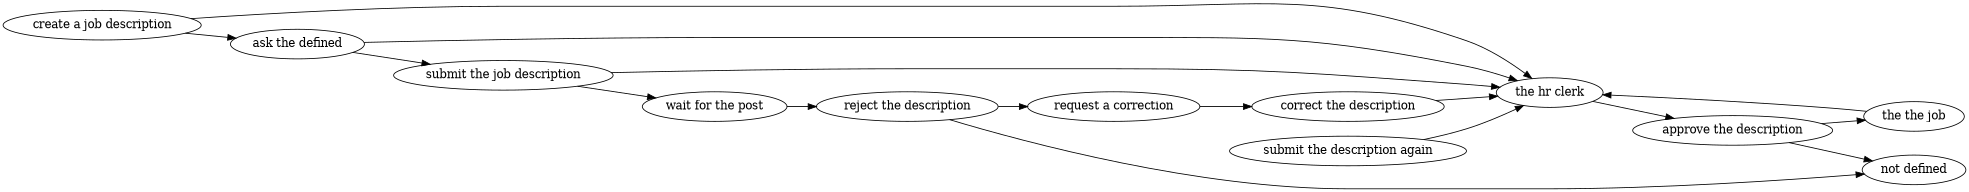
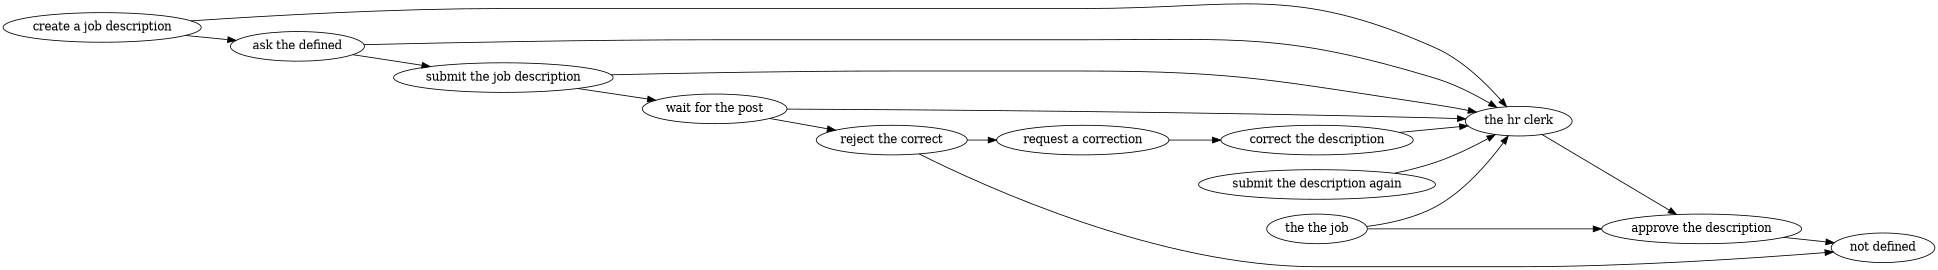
  strict digraph {
    rankdir=LR
    edge [attrs="{'type': 'actor performer', 'label': 'actor performer'}"]
    "create a job description" [attrs="{'type': 'Activity', 'label': 'create a job description'}"]
    n2 [attrs="{'type': 'Activity', 'label': 'ask the department'}" label="ask the defined"]
    "the hr clerk" [attrs="{'type': 'Actor', 'label': 'the hr clerk'}"]
    "submit the job description" [attrs="{'type': 'Activity', 'label': 'submit the job description'}"]
    "approve the description" [attrs="{'type': 'Activity', 'label': 'approve the description'}"]
    n6 [attrs="{'type': 'Activity', 'label': 'wait for the approval'}" label="wait for the post"]
-   "reject the description" [attrs="{'type': 'Activity', 'label': 'reject the description'}"]
+   "reject the description" [attrs="{'type': 'Activity', 'label': 'reject the description'}" label="reject the correct"]
    "request a correction" [attrs="{'type': 'Activity', 'label': 'request a correction'}"]
    "not defined" [attrs="{'type': 'Actor', 'label': 'not defined'}"]
    "correct the description" [attrs="{'type': 'Activity', 'label': 'correct the description'}"]
    "submit the description again" [attrs="{'type': 'Activity', 'label': 'submit the description again'}"]
    n12 [attrs="{'type': 'Activity', 'label': 'post the job'}" label="the the job"]
    "create a job description" -> n2 [attrs="{'type': 'flow', 'label': 'flow'}"]
    "create a job description" -> "the hr clerk"
    n2 -> "the hr clerk"
    n2 -> "submit the job description" [attrs="{'type': 'flow', 'label': 'flow'}"]
    "the hr clerk" -> "approve the description" [attrs="{'type': 'flow', 'label': 'flow'}"]
    "submit the job description" -> "the hr clerk"
    "submit the job description" -> n6 [attrs="{'type': 'flow', 'label': 'flow'}"]
    "approve the description" -> "not defined"
-   "approve the description" -> n12 [attrs="{'type': 'flow', 'label': 'flow'}"]
+   n12 -> "approve the description" [attrs="{'type': 'flow', 'label': 'flow'}"]
+   n6 -> "the hr clerk"
    n6 -> "reject the description" [attrs="{'type': 'flow', 'label': 'flow'}"]
    "reject the description" -> "request a correction" [attrs="{'type': 'flow', 'label': 'flow'}"]
    "reject the description" -> "not defined"
    "request a correction" -> "correct the description" [attrs="{'type': 'flow', 'label': 'flow'}"]
    "correct the description" -> "the hr clerk"
    "submit the description again" -> "the hr clerk"
    n12 -> "the hr clerk"
  }
